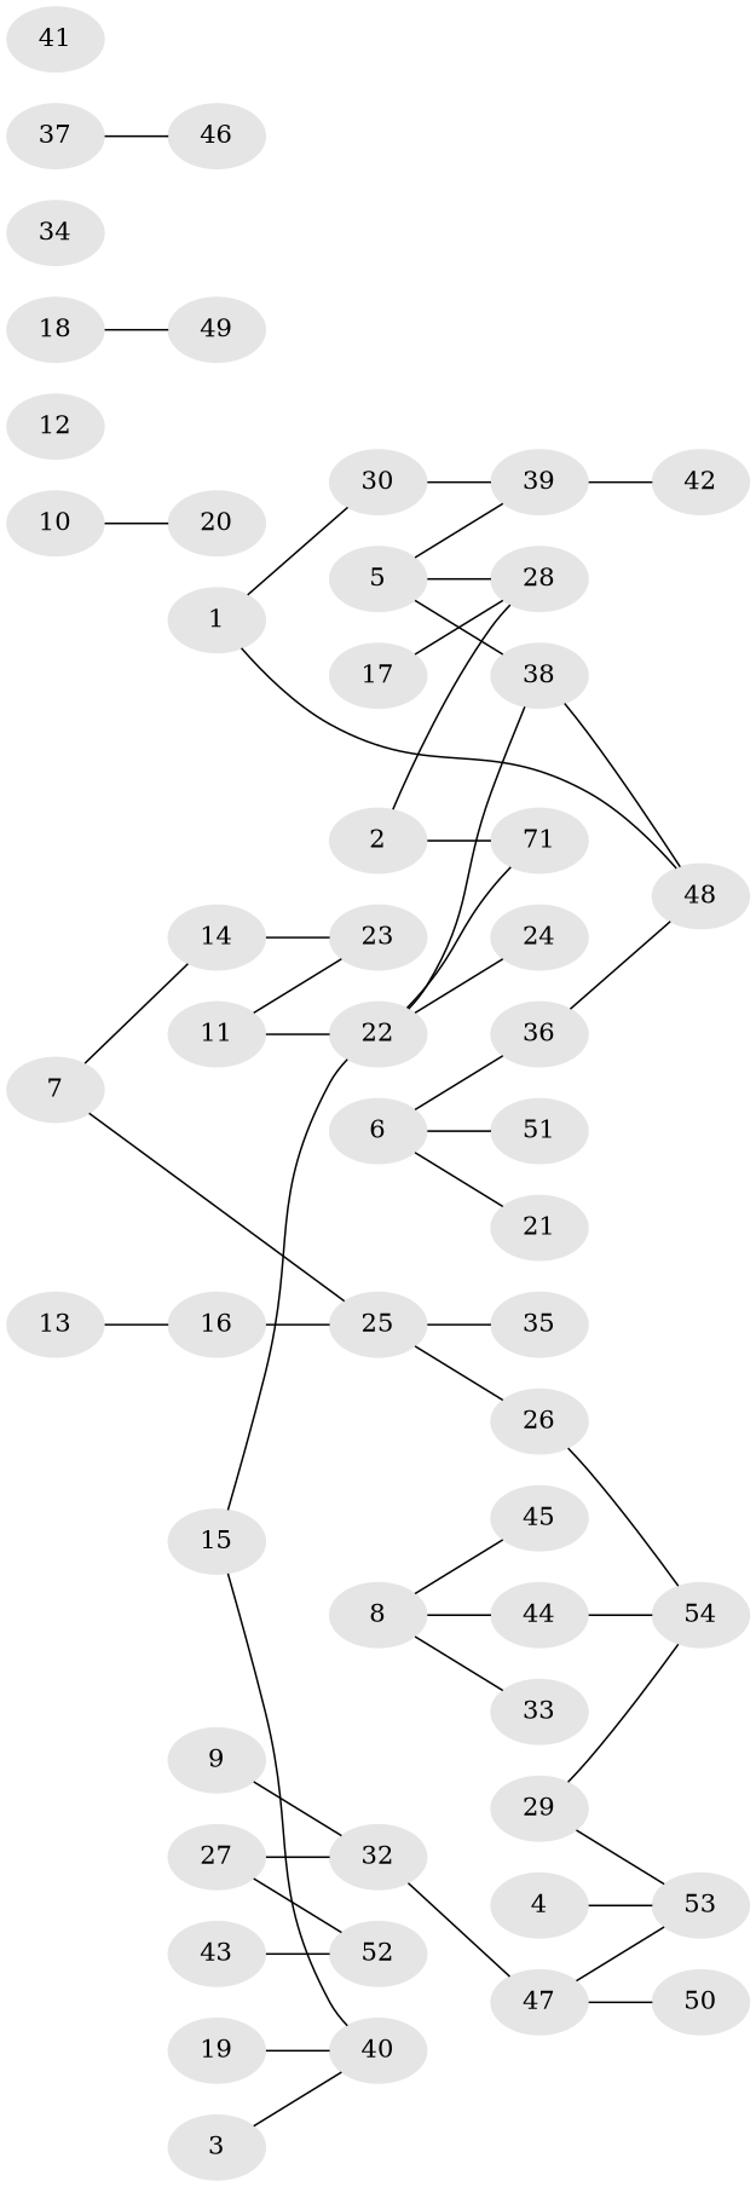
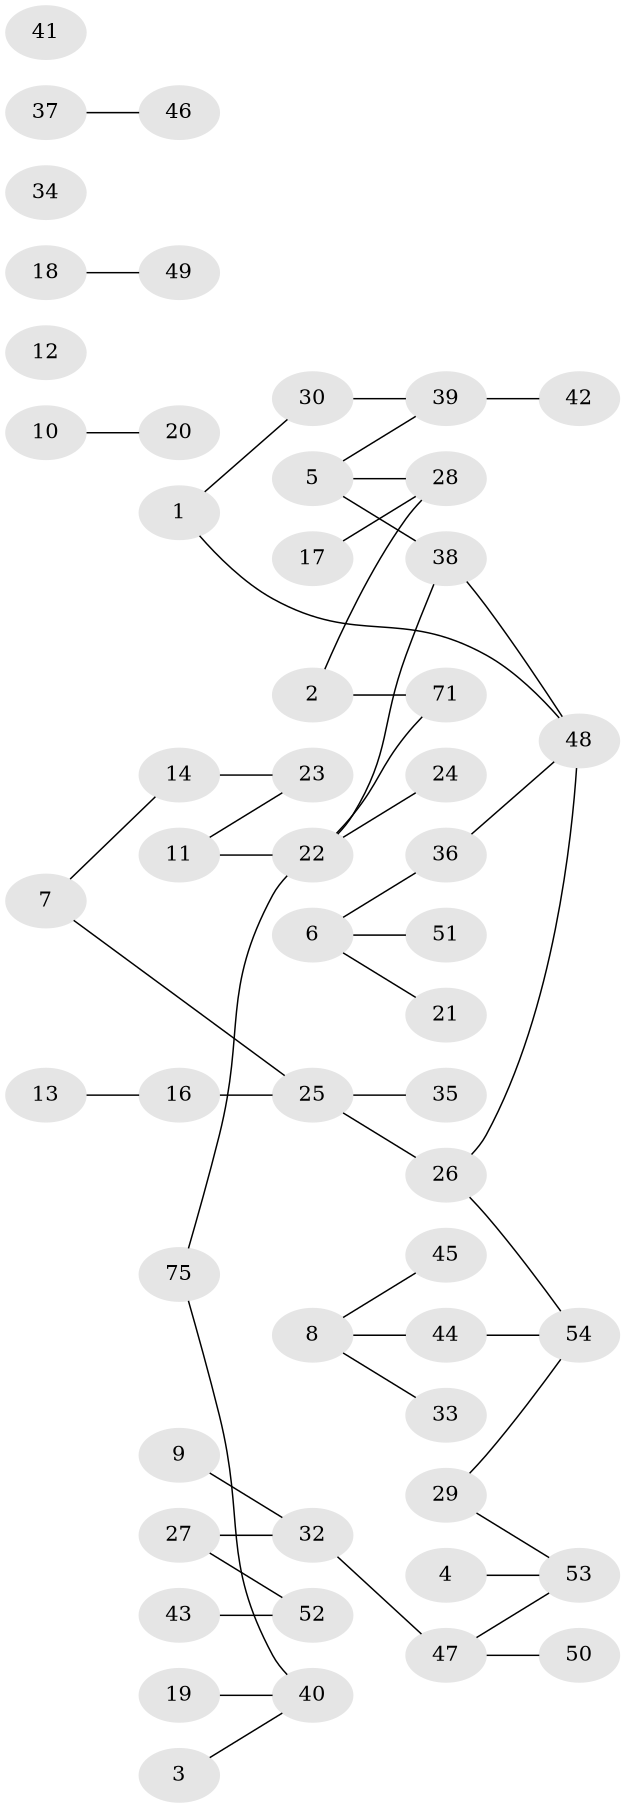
  graph {
    rankdir=LR
    node [color=gray90 style=filled]
    1
    30
    48
    39
    2
    28
    n7 [label=71]
    3
    40
    4
    53
    5
    38
    42
    6
    21
    36
    51
    7
    14
    25
    23
    26
    35
    8
    33
    44
    45
    54
    9
    32
    47
    10
    20
    11
    22
    24
    12
    13
    16
-   15
+   15 [label=75]
    17
    18
    49
    19
    27
    52
    29
    50
    34
    37
    46
    41
    43
    1 -- 30
    1 -- 48
    30 -- 39
    39 -- 42
    2 -- 28
    2 -- n7
    3 -- 40
    4 -- 53
    5 -- 39
    5 -- 28
    5 -- 38
    38 -- 48
    6 -- 21
    6 -- 36
    6 -- 51
    36 -- 48
    7 -- 14
    7 -- 25
    14 -- 23
    25 -- 26
    25 -- 35
+   26 -- 48
    26 -- 54
    8 -- 33
    8 -- 44
    8 -- 45
    44 -- 54
    9 -- 32
    32 -- 47
    47 -- 53
    47 -- 50
    10 -- 20
    11 -- 23
    11 -- 22
    22 -- n7
    22 -- 38
    22 -- 24
    13 -- 16
    16 -- 25
    15 -- 40
    15 -- 22
    17 -- 28
    18 -- 49
    19 -- 40
    27 -- 32
    27 -- 52
    29 -- 53
    29 -- 54
    37 -- 46
    43 -- 52
  }
